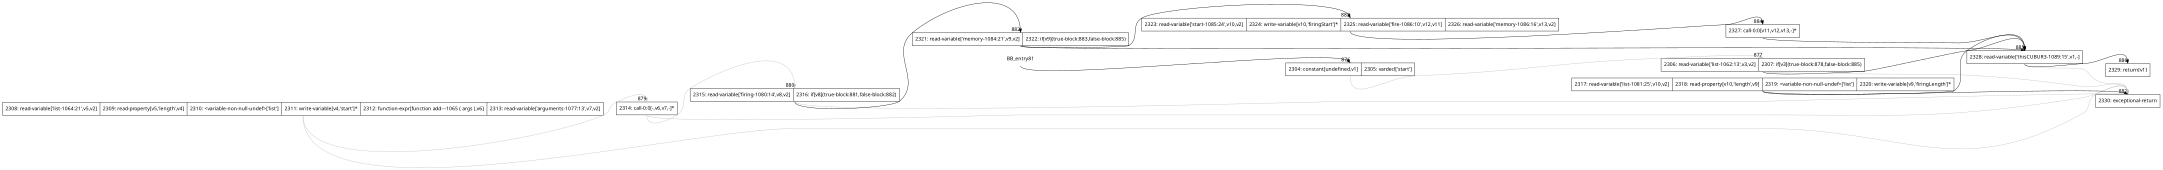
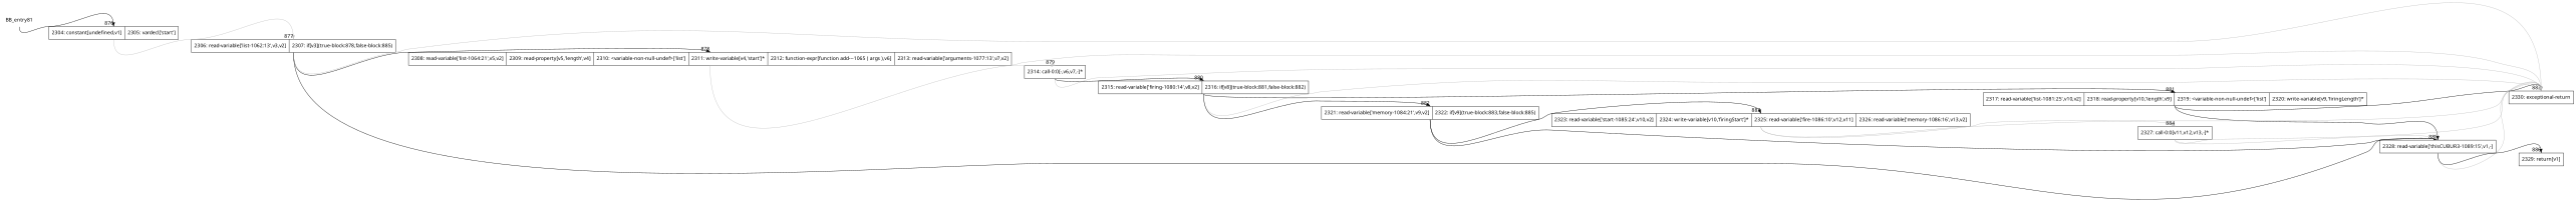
  digraph {
    fontname="Noto Sans"
    rankdir=LR
    node [fontname="Noto Sans" shape=record]
    edge [fontname="Noto Sans" headport=n tailport=s]
    n1 [label=BB_entry81 shape=none]
    n2 [label="{2304: constant[undefined,v1]|2305: vardecl['start']}"]
    n3 [label="{2306: read-variable['list-1062:13',v3,v2]|2307: if[v3](true-block:878,false-block:885)}"]
    n4 [label="{2308: read-variable['list-1064:21',v5,v2]|2309: read-property[v5,'length',v4]|2310: \<variable-non-null-undef\>['list']|2311: write-variable[v4,'start']*|2312: function-expr[function add---1065 ( args ),v6]|2313: read-variable['arguments-1077:13',v7,v2]}"]
    n5 [label="{2328: read-variable['thisCUBUR3-1089:15',v1,-]}"]
    n6 [label="{2330: exceptional-return}"]
    n7 [label="{2314: call-0:0[-,v6,v7,-]*}"]
    n8 [label="{2329: return[v1]}"]
    n9 [label="{2315: read-variable['firing-1080:14',v8,v2]|2316: if[v8](true-block:881,false-block:882)}"]
    n10 [label="{2317: read-variable['list-1081:25',v10,v2]|2318: read-property[v10,'length',v9]|2319: \<variable-non-null-undef\>['list']|2320: write-variable[v9,'firingLength']*}"]
    n11 [label="{2321: read-variable['memory-1084:21',v9,v2]|2322: if[v9](true-block:883,false-block:885)}"]
    n12 [label="{2323: read-variable['start-1085:24',v10,v2]|2324: write-variable[v10,'firingStart']*|2325: read-variable['fire-1086:10',v12,v11]|2326: read-variable['memory-1086:16',v13,v2]}"]
    n13 [label="{2327: call-0:0[v11,v12,v13,-]*}"]
    n1 -> n2 [headlabel="    876"]
    n2 -> n3 [color=gray headlabel="      877"]
+   n3 -> n4 [headlabel="      878"]
    n3 -> n5 [headlabel="      885"]
    n3 -> n6 [color=gray headlabel="      887"]
    n4 -> n6 [color=gray]
    n4 -> n7 [color=gray headlabel="      879"]
    n5 -> n6 [color=gray]
    n5 -> n8 [headlabel="      886"]
    n7 -> n6 [color=gray]
-   n7 -> n9 [headlabel="      880" color=gray]
+   n7 -> n9 [headlabel="      880"]
    n9 -> n6 [color=gray]
+   n9 -> n10 [headlabel="      881"]
    n9 -> n11 [headlabel="      882"]
    n10 -> n5
    n10 -> n6 [color=black]
    n11 -> n5
    n11 -> n12 [headlabel="      883"]
-   n12 -> n13 [headlabel="      884"]
-   n13 -> n5
+   n12 -> n6 [color=gray]
+   n12 -> n13 [headlabel="      884" color=gray]
+   n13 -> n5 [color=gray]
+   n13 -> n6 [color=gray]
  }
